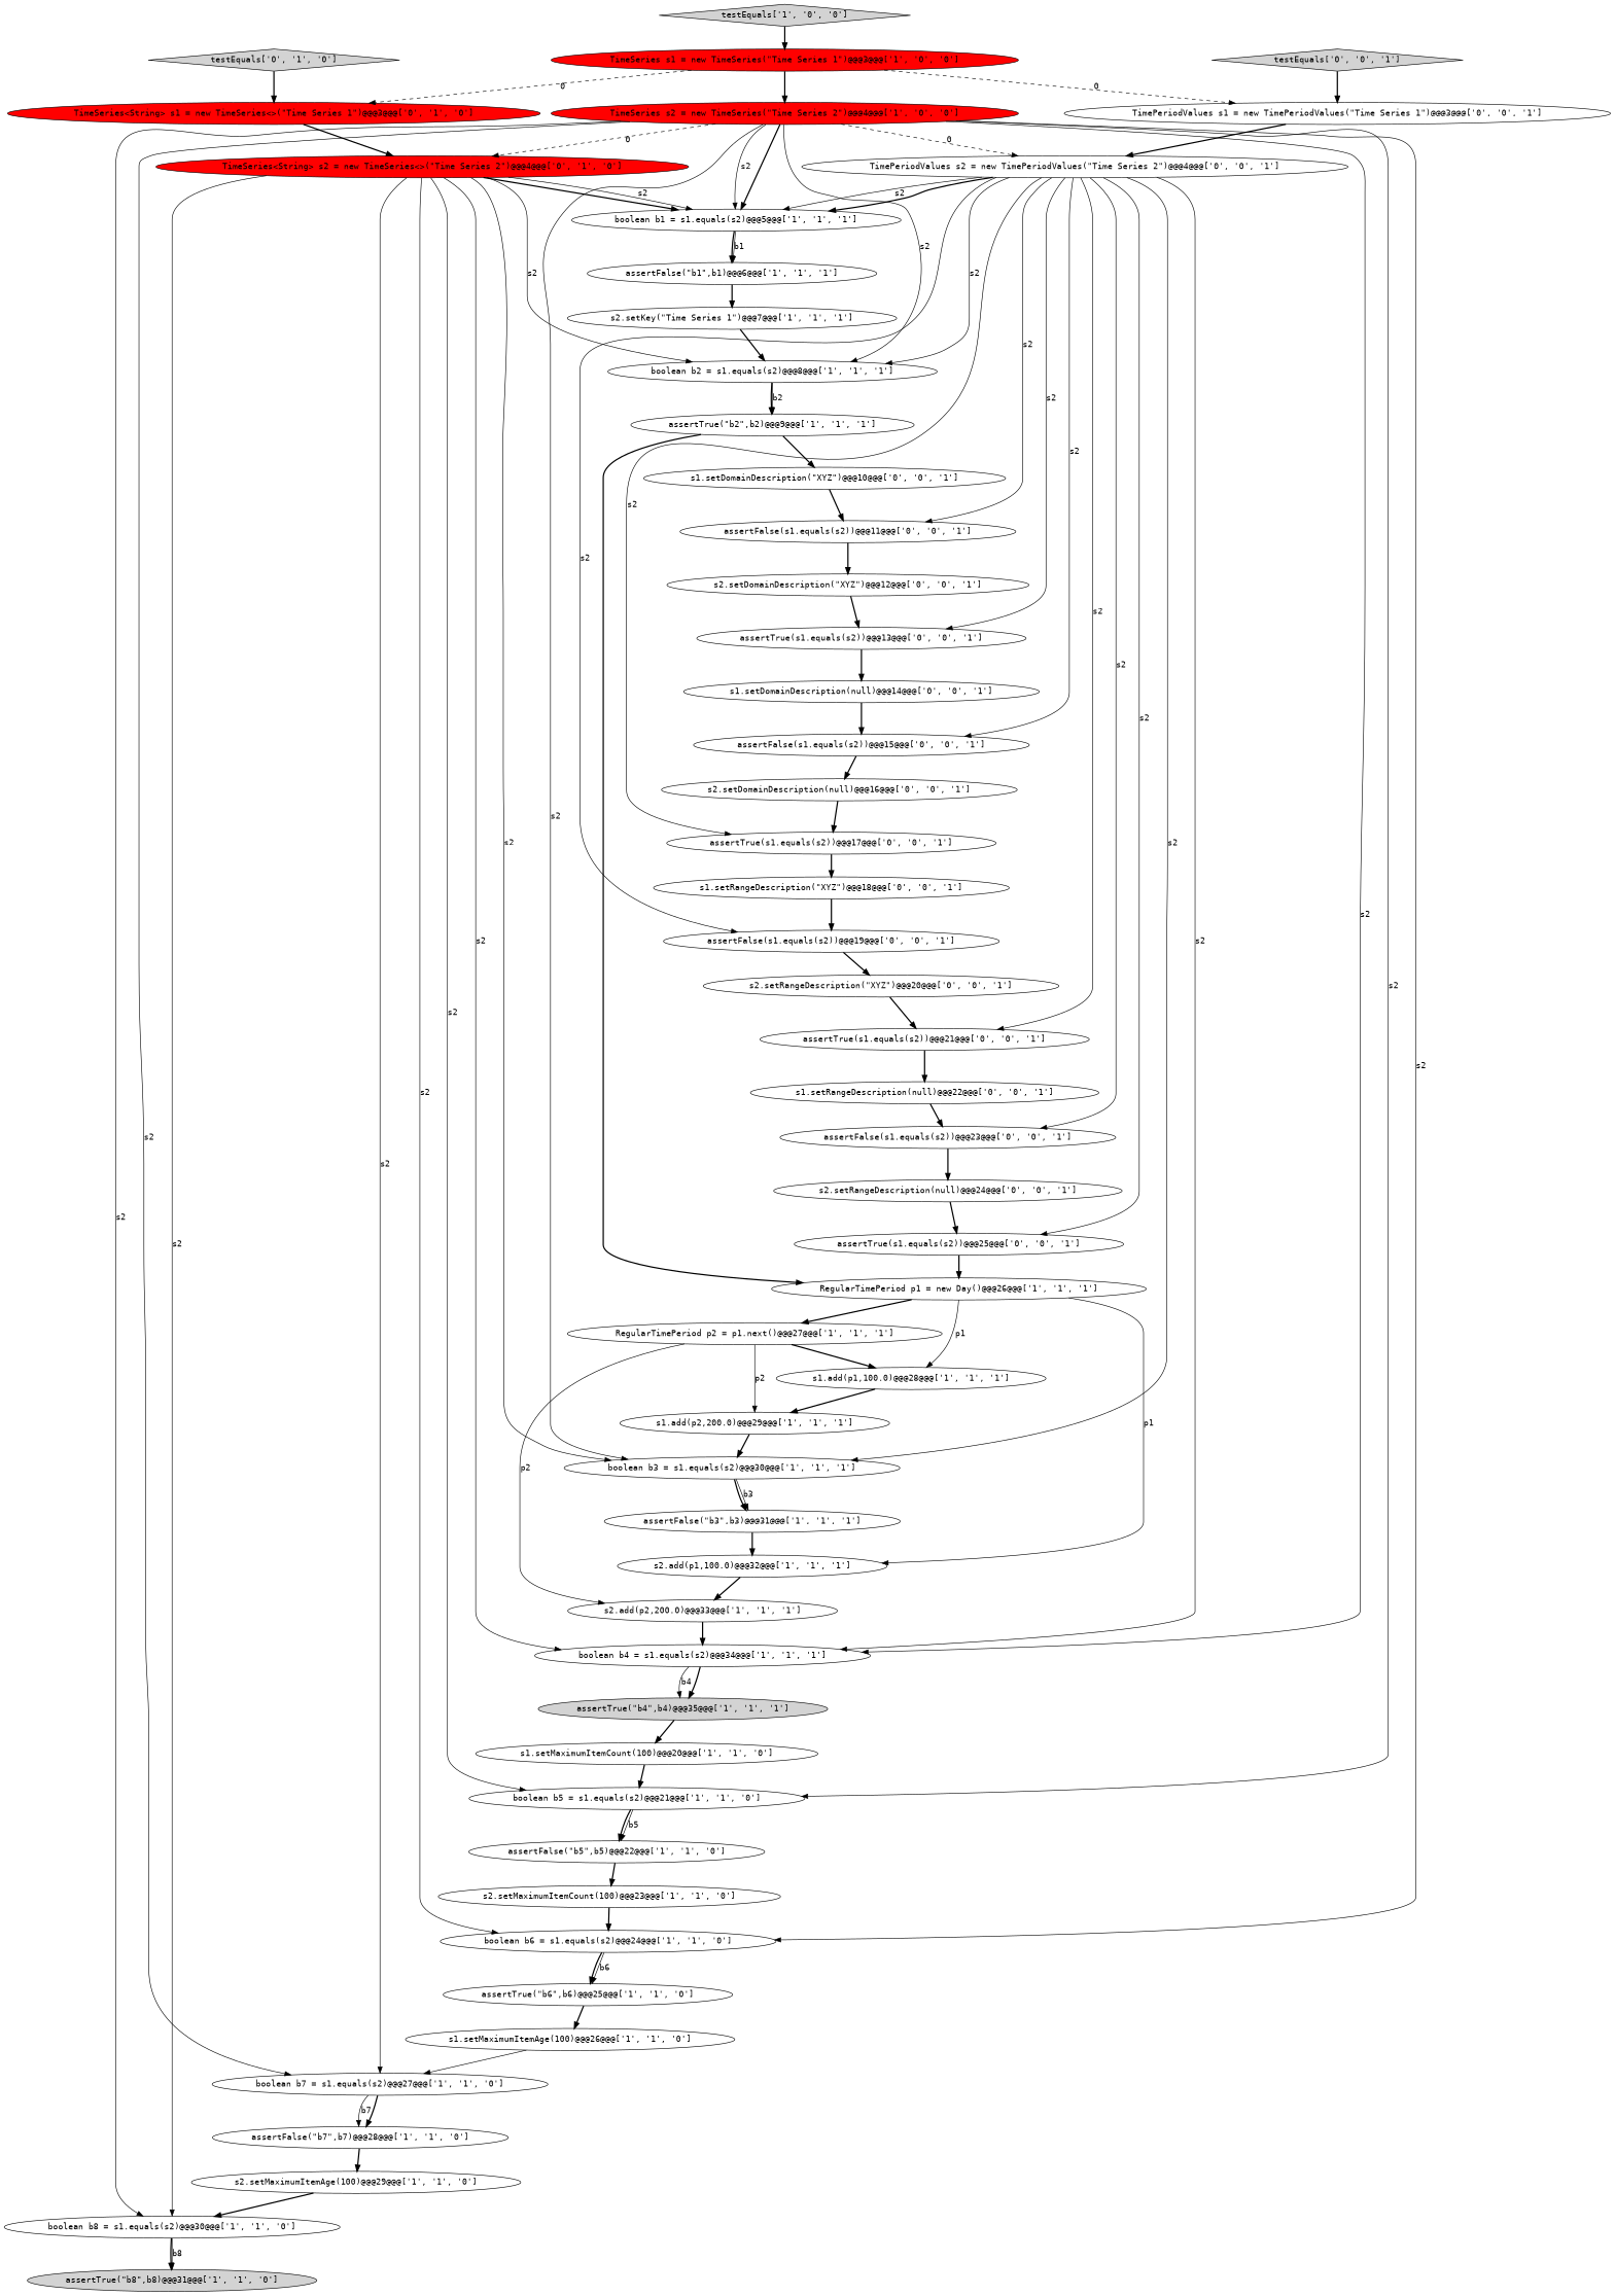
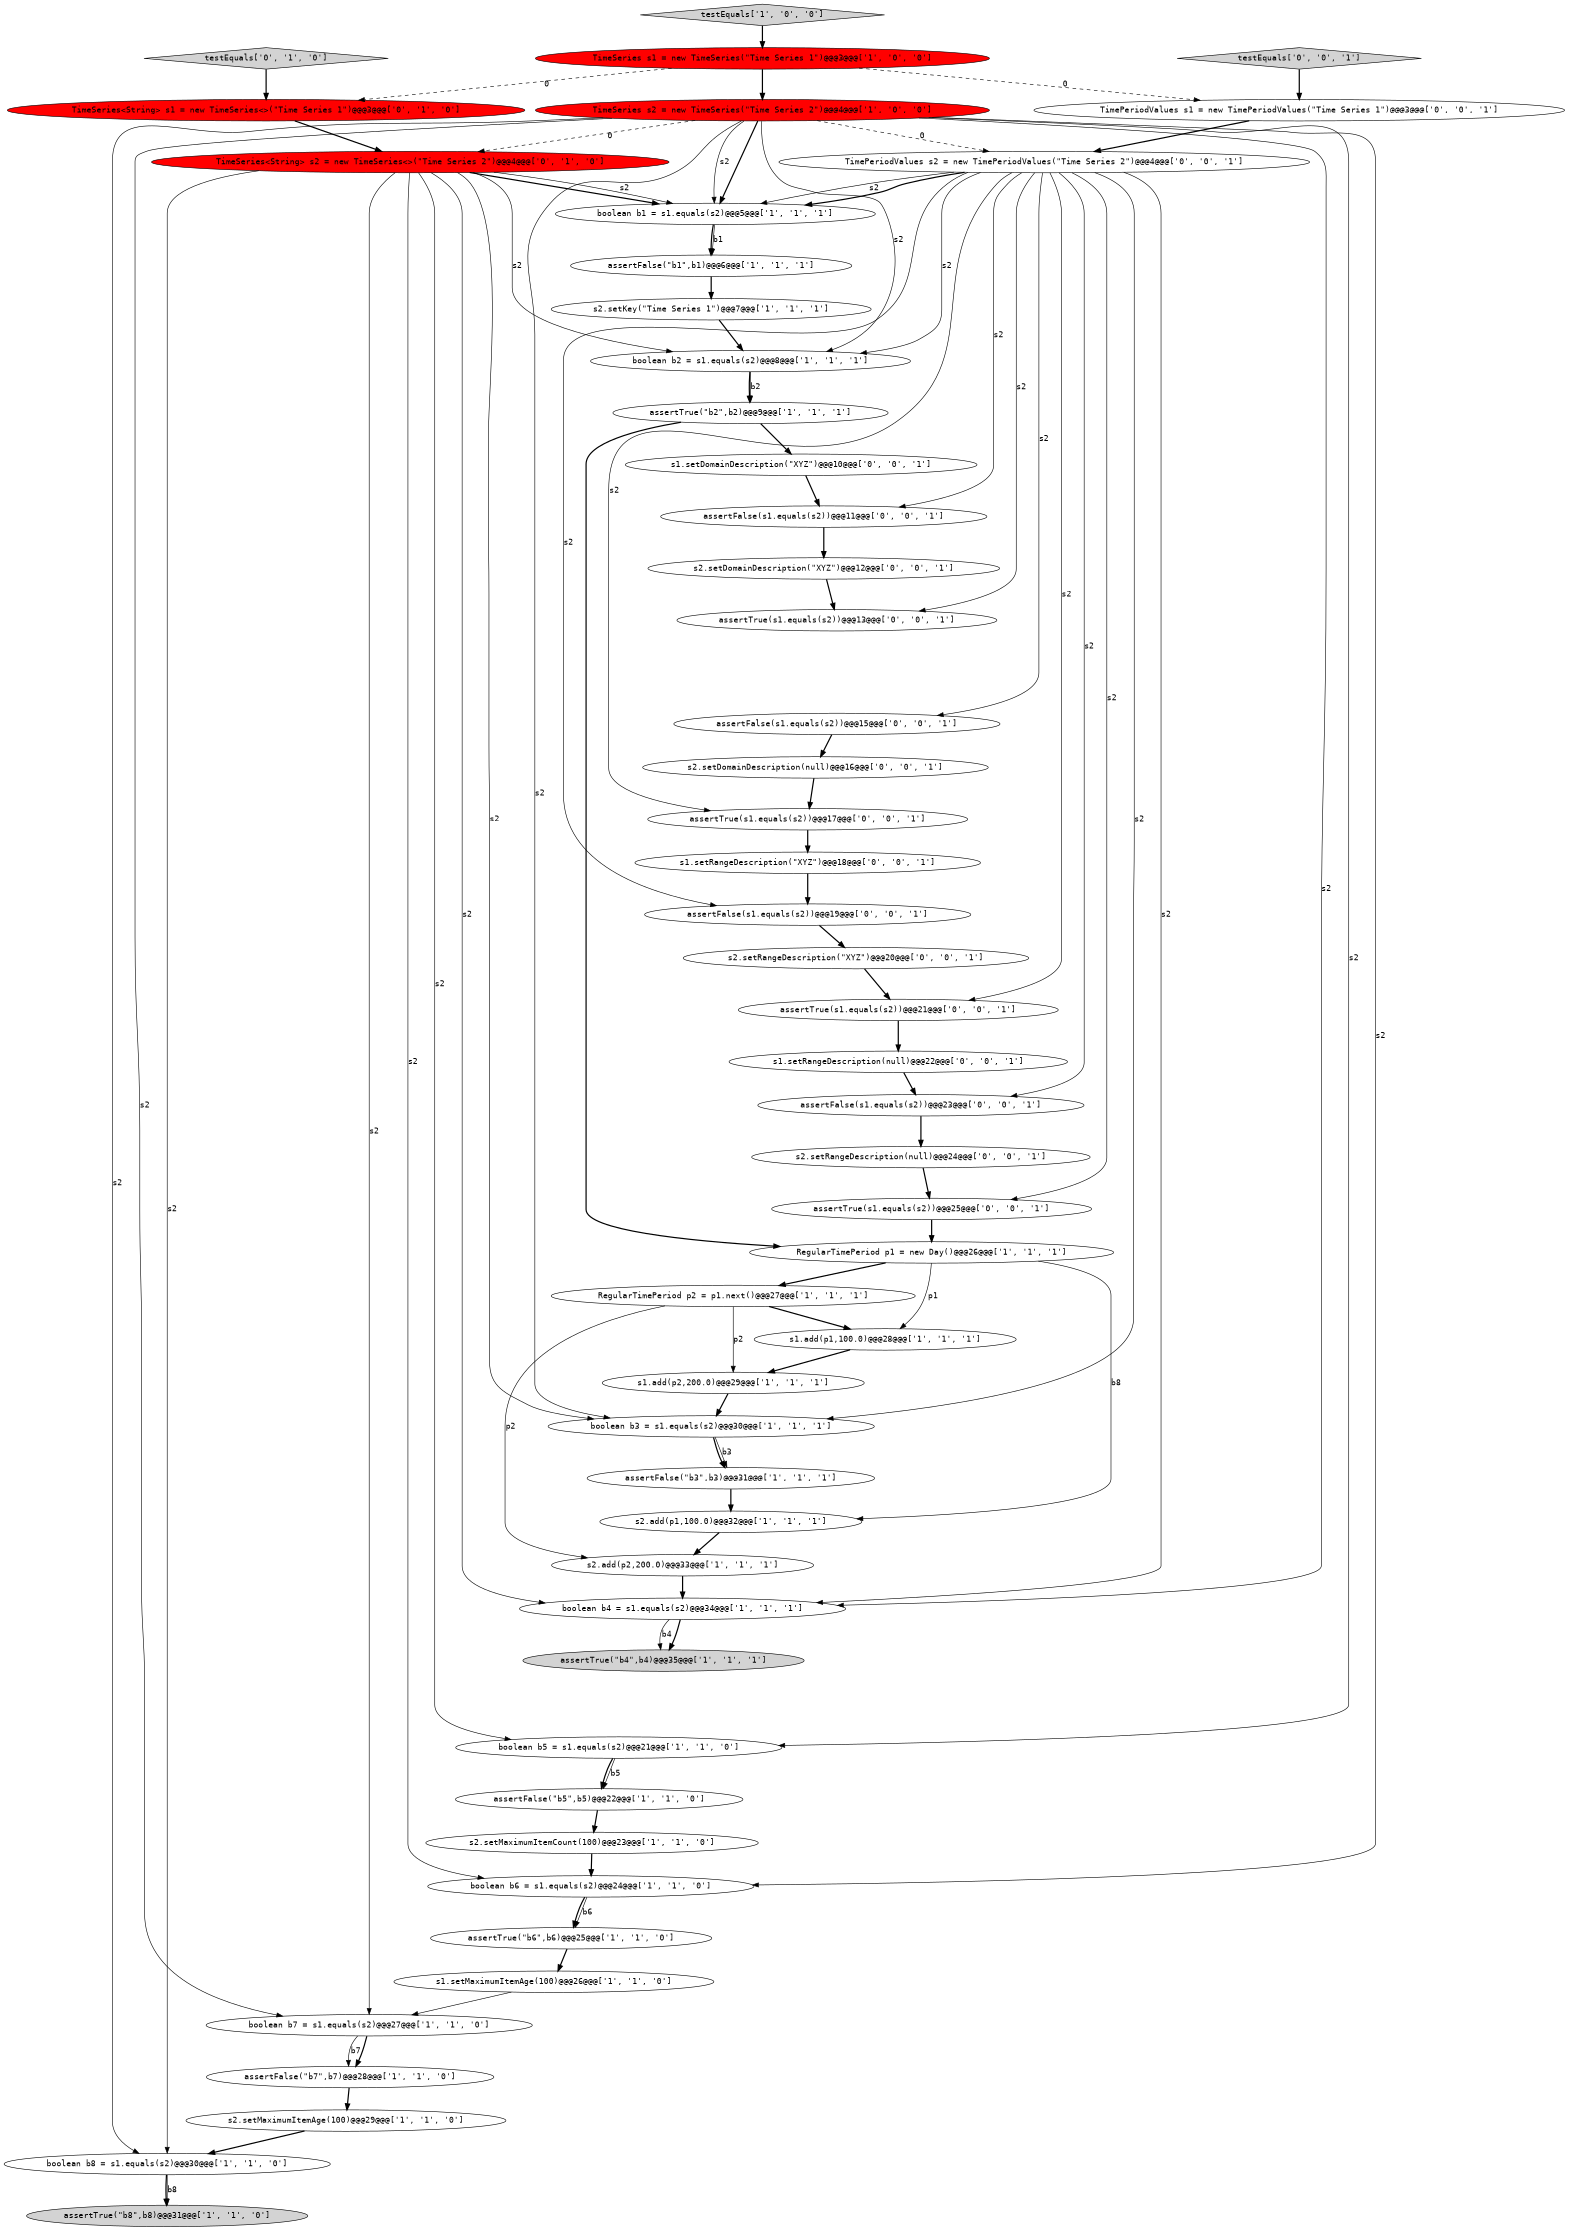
  digraph {
    fontname="DejaVu Sans Mono"
    node [fillcolor=white fontname="DejaVu Sans Mono" shape=ellipse style=filled]
    edge [fontname="DejaVu Sans Mono" style=bold]
    n1 [label="s2.setKey(\"Time Series 1\")@@@7@@@['1', '1', '1']"]
    n2 [label="boolean b2 = s1.equals(s2)@@@8@@@['1', '1', '1']"]
    n3 [label="assertTrue(\"b2\",b2)@@@9@@@['1', '1', '1']"]
    n4 [label="s1.setRangeDescription(\"XYZ\")@@@18@@@['0', '0', '1']"]
    n5 [label="assertFalse(s1.equals(s2))@@@19@@@['0', '0', '1']"]
    n6 [label="s2.setRangeDescription(\"XYZ\")@@@20@@@['0', '0', '1']"]
    n7 [label="boolean b6 = s1.equals(s2)@@@24@@@['1', '1', '0']"]
    n8 [label="assertTrue(\"b6\",b6)@@@25@@@['1', '1', '0']"]
    n9 [label="s1.setMaximumItemAge(100)@@@26@@@['1', '1', '0']"]
-   n10 [label="s1.setDomainDescription(null)@@@14@@@['0', '0', '1']"]
    n11 [label="assertFalse(s1.equals(s2))@@@15@@@['0', '0', '1']"]
    n12 [label="s2.setDomainDescription(null)@@@16@@@['0', '0', '1']"]
    n13 [label="boolean b8 = s1.equals(s2)@@@30@@@['1', '1', '0']"]
    n14 [fillcolor=lightgray label="assertTrue(\"b8\",b8)@@@31@@@['1', '1', '0']"]
    n15 [label="assertFalse(s1.equals(s2))@@@11@@@['0', '0', '1']"]
    n16 [label="s2.setDomainDescription(\"XYZ\")@@@12@@@['0', '0', '1']"]
    n17 [label="assertTrue(s1.equals(s2))@@@13@@@['0', '0', '1']"]
    n18 [label="s2.setRangeDescription(null)@@@24@@@['0', '0', '1']"]
    n19 [label="assertTrue(s1.equals(s2))@@@25@@@['0', '0', '1']"]
    n20 [label="RegularTimePeriod p1 = new Day()@@@26@@@['1', '1', '1']"]
    n21 [fillcolor=red label="TimeSeries<String> s2 = new TimeSeries<>(\"Time Series 2\")@@@4@@@['0', '1', '0']"]
    n22 [label="boolean b3 = s1.equals(s2)@@@30@@@['1', '1', '1']"]
    n23 [label="boolean b1 = s1.equals(s2)@@@5@@@['1', '1', '1']"]
    n24 [label="boolean b7 = s1.equals(s2)@@@27@@@['1', '1', '0']"]
    n25 [label="boolean b5 = s1.equals(s2)@@@21@@@['1', '1', '0']"]
    n26 [label="boolean b4 = s1.equals(s2)@@@34@@@['1', '1', '1']"]
    n27 [label="assertFalse(\"b3\",b3)@@@31@@@['1', '1', '1']"]
    n28 [label="assertFalse(\"b1\",b1)@@@6@@@['1', '1', '1']"]
    n29 [label="assertFalse(\"b7\",b7)@@@28@@@['1', '1', '0']"]
    n30 [label="assertFalse(\"b5\",b5)@@@22@@@['1', '1', '0']"]
    n31 [fillcolor=lightgray label="assertTrue(\"b4\",b4)@@@35@@@['1', '1', '1']"]
    n32 [label="assertTrue(s1.equals(s2))@@@17@@@['0', '0', '1']"]
    n33 [label="TimePeriodValues s1 = new TimePeriodValues(\"Time Series 1\")@@@3@@@['0', '0', '1']"]
    n34 [label="TimePeriodValues s2 = new TimePeriodValues(\"Time Series 2\")@@@4@@@['0', '0', '1']"]
    n35 [label="assertFalse(s1.equals(s2))@@@23@@@['0', '0', '1']"]
    n36 [label="assertTrue(s1.equals(s2))@@@21@@@['0', '0', '1']"]
    n37 [label="s2.add(p2,200.0)@@@33@@@['1', '1', '1']"]
    n38 [label="s2.setMaximumItemAge(100)@@@29@@@['1', '1', '0']"]
    n39 [label="s2.setMaximumItemCount(100)@@@23@@@['1', '1', '0']"]
    n40 [label="s2.add(p1,100.0)@@@32@@@['1', '1', '1']"]
    n41 [label="RegularTimePeriod p2 = p1.next()@@@27@@@['1', '1', '1']"]
    n42 [label="s1.add(p1,100.0)@@@28@@@['1', '1', '1']"]
    n43 [fillcolor=lightgray label="testEquals['0', '1', '0']" shape=diamond]
    n44 [fillcolor=red label="TimeSeries<String> s1 = new TimeSeries<>(\"Time Series 1\")@@@3@@@['0', '1', '0']"]
    n45 [label="s1.setRangeDescription(null)@@@22@@@['0', '0', '1']"]
-   n46 [label="s1.setMaximumItemCount(100)@@@20@@@['1', '1', '0']"]
    n47 [label="s1.add(p2,200.0)@@@29@@@['1', '1', '1']"]
    n48 [label="s1.setDomainDescription(\"XYZ\")@@@10@@@['0', '0', '1']"]
    n49 [fillcolor=red label="TimeSeries s1 = new TimeSeries(\"Time Series 1\")@@@3@@@['1', '0', '0']"]
    n50 [fillcolor=red label="TimeSeries s2 = new TimeSeries(\"Time Series 2\")@@@4@@@['1', '0', '0']"]
    n51 [fillcolor=lightgray label="testEquals['0', '0', '1']" shape=diamond]
    n52 [fillcolor=lightgray label="testEquals['1', '0', '0']" shape=diamond]
    n1 -> n2
    n2 -> n3 [label=b2 style=solid]
    n2 -> n3
    n3 -> n20
    n3 -> n48
    n4 -> n5
    n5 -> n6
    n6 -> n36
    n7 -> n8
    n7 -> n8 [label=b6 style=solid]
    n8 -> n9
    n9 -> n24 [style=solid]
-   n10 -> n11
    n11 -> n12
    n12 -> n32
    n13 -> n14
    n13 -> n14 [label=b8 style=solid]
    n15 -> n16
    n16 -> n17
-   n17 -> n10
    n18 -> n19
    n19 -> n20
-   n20 -> n40 [label=p1 style=solid]
+   n20 -> n40 [label=b8 style=solid]
    n20 -> n41
    n20 -> n42 [label=p1 style=solid]
    n21 -> n2 [label=s2 style=solid]
    n21 -> n7 [label=s2 style=solid]
    n21 -> n13 [label=s2 style=solid]
    n21 -> n22 [label=s2 style=solid]
    n21 -> n23
    n21 -> n23 [label=s2 style=solid]
    n21 -> n24 [label=s2 style=solid]
    n21 -> n25 [label=s2 style=solid]
    n21 -> n26 [label=s2 style=solid]
    n22 -> n27
    n22 -> n27 [label=b3 style=solid]
    n23 -> n28
    n23 -> n28 [label=b1 style=solid]
    n24 -> n29 [label=b7 style=solid]
    n24 -> n29
    n25 -> n30 [label=b5 style=solid]
    n25 -> n30
    n26 -> n31
    n26 -> n31 [label=b4 style=solid]
    n27 -> n40
    n28 -> n1
    n29 -> n38
    n30 -> n39
-   n31 -> n46
    n32 -> n4
    n33 -> n34
    n34 -> n2 [label=s2 style=solid]
    n34 -> n5 [label=s2 style=solid]
    n34 -> n11 [label=s2 style=solid]
    n34 -> n15 [label=s2 style=solid]
    n34 -> n17 [label=s2 style=solid]
    n34 -> n19 [label=s2 style=solid]
    n34 -> n22 [label=s2 style=solid]
    n34 -> n23 [label=s2 style=solid]
    n34 -> n23
    n34 -> n26 [label=s2 style=solid]
    n34 -> n32 [label=s2 style=solid]
    n34 -> n35 [label=s2 style=solid]
    n34 -> n36 [label=s2 style=solid]
    n35 -> n18
    n36 -> n45
    n37 -> n26
    n38 -> n13
    n39 -> n7
    n40 -> n37
    n41 -> n37 [label=p2 style=solid]
    n41 -> n42
    n41 -> n47 [label=p2 style=solid]
    n42 -> n47
    n43 -> n44
    n44 -> n21
    n45 -> n35
-   n46 -> n25
    n47 -> n22
    n48 -> n15
    n49 -> n33 [label=0 style=dashed]
    n49 -> n44 [label=0 style=dashed]
    n49 -> n50
    n50 -> n2 [label=s2 style=solid]
    n50 -> n7 [label=s2 style=solid]
    n50 -> n13 [label=s2 style=solid]
    n50 -> n21 [label=0 style=dashed]
    n50 -> n22 [label=s2 style=solid]
    n50 -> n23 [label=s2 style=solid]
    n50 -> n23
    n50 -> n24 [label=s2 style=solid]
    n50 -> n25 [label=s2 style=solid]
    n50 -> n26 [label=s2 style=solid]
    n50 -> n34 [label=0 style=dashed]
    n51 -> n33
    n52 -> n49
  }
